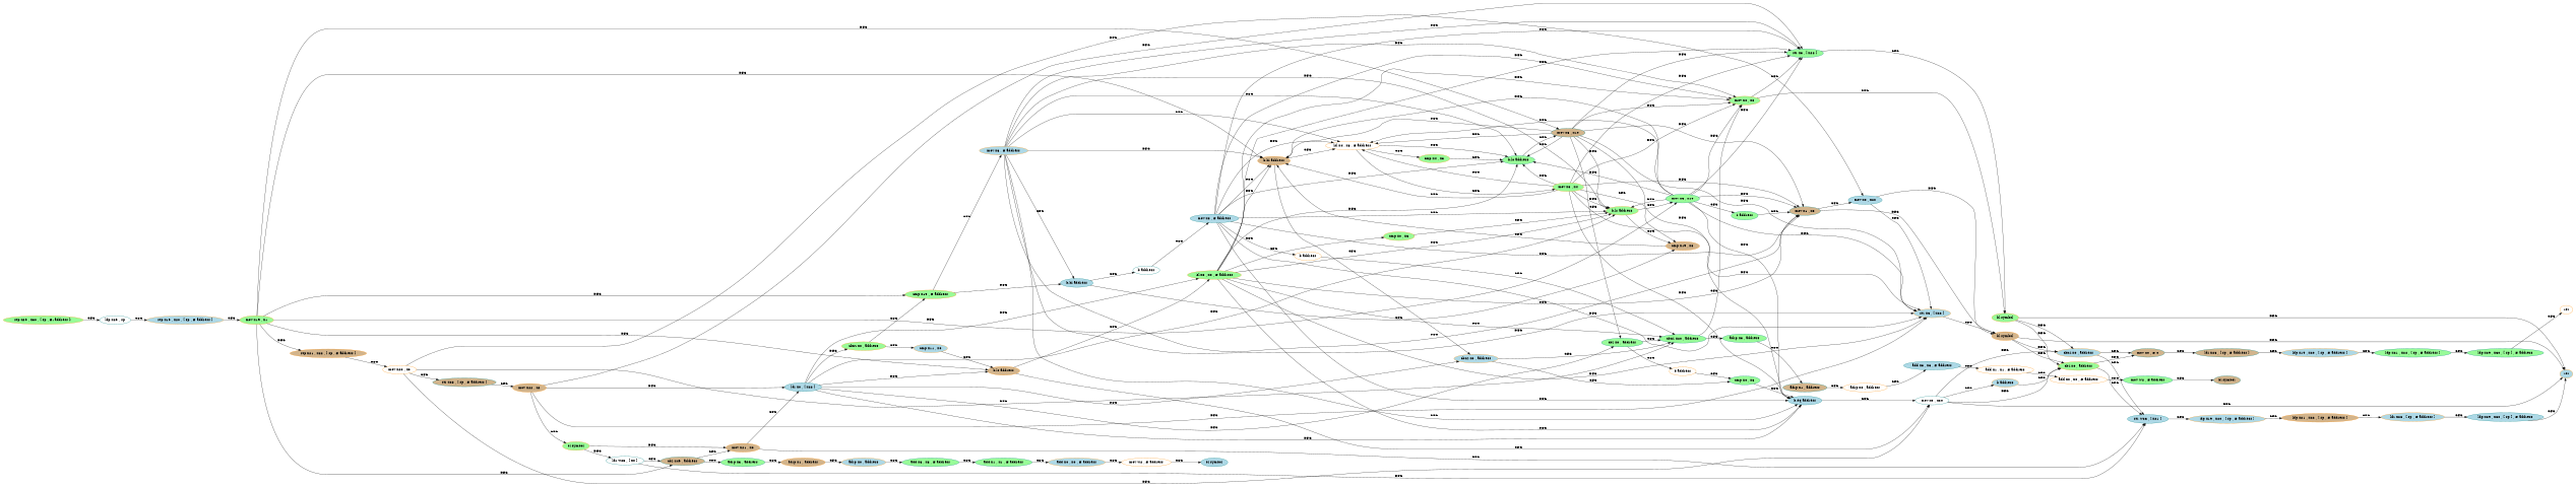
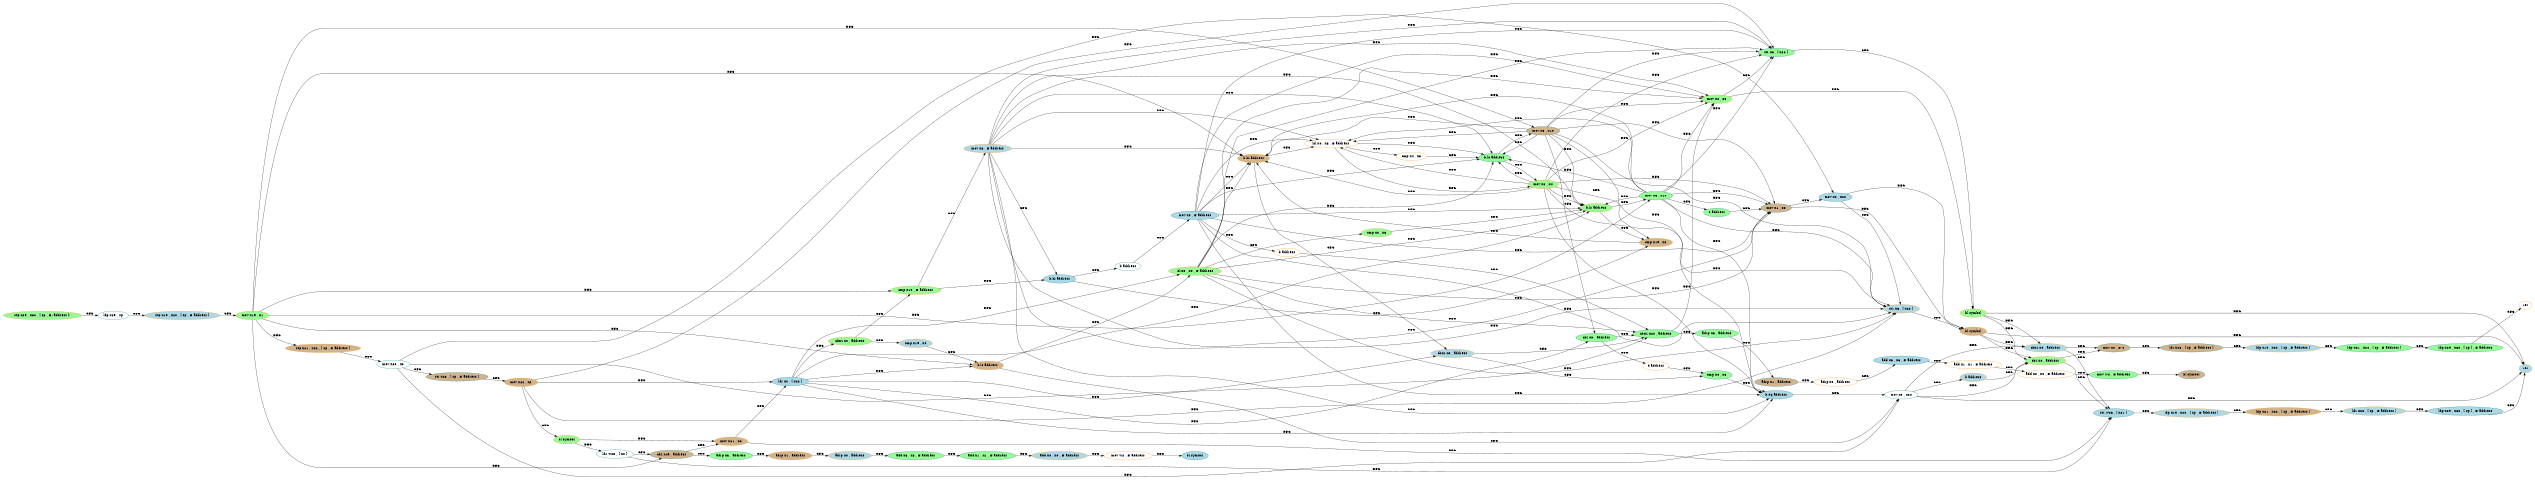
  digraph {
    rankdir=LR
    node [color=darkorange fillcolor=palegreen style=filled]
    n1 [label="stp x29 , x30 , [ sp , #- address ]!"]
    n2 [color=teal fillcolor=white label="ldp x29 , sp"]
    n3 [fillcolor=lightblue label="stp x19 , x20 , [ sp , # address ]"]
    n4 [label="mov x19 , x1"]
    n5 [fillcolor=tan label="stp x21 , x22 , [ sp , # address ]"]
    n6 [color=teal fillcolor=tan label="cbz x49 , address"]
    n7 [label="cmp x19 , # address"]
    n8 [fillcolor=tan label="b.ls address"]
    n9 [color=teal label="mov x3 , x19"]
    n10 [fillcolor=tan label="b.hi address"]
    n11 [color=teal fillcolor=tan label="mov x3 , x19"]
-   n12 [fillcolor=white label="mov x20 , x0"]
+   n12 [color=teal fillcolor=white label="mov x20 , x0"]
    n13 [fillcolor=tan label="mov x21 , x0"]
    n14 [color=teal label="adrp x3 , address"]
    n15 [fillcolor=lightblue label="mov x3 , # address"]
    n16 [color=teal fillcolor=lightblue label="b.hi address"]
    n17 [color=teal fillcolor=white label="mov x0 , x20"]
    n18 [label="lsl x3 , x0 , # address"]
    n19 [fillcolor=lightblue label="str x3 , [ x22 ]"]
    n20 [color=teal label="str x3 , [ x22 ]"]
    n21 [label="b.ls address"]
    n22 [color=teal fillcolor=lightblue label="b.eq address"]
    n23 [fillcolor=white label="lsl x4 , x3 , # address"]
    n24 [color=teal fillcolor=tan label="mov x1 , x3"]
    n25 [color=teal label="b.lo address"]
    n26 [label="mov x0 , x3"]
    n27 [color=teal label="b address"]
    n28 [fillcolor=lightblue label="cbnz x0 , address"]
    n29 [color=teal label="cbz x0 , address"]
    n30 [color=teal fillcolor=tan label="str x23 , [ sp , # address ]"]
    n31 [color=teal label="cbnz x20 , address"]
    n32 [color=teal fillcolor=lightblue label="mov x0 , x20"]
    n33 [fillcolor=tan label="mov x22 , x2"]
    n34 [fillcolor=lightblue label="b address"]
    n35 [label="cbz x0 , address"]
    n36 [fillcolor=lightblue label=ret]
    n37 [fillcolor=lightblue label="cbnz x0 , address"]
    n38 [color=teal label="adrp x3 , address"]
    n39 [fillcolor=tan label="bl symbol"]
    n40 [label="bl symbol"]
    n41 [color=teal fillcolor=lightblue label="ldr x0 , [ x22 ]"]
    n42 [color=teal fillcolor=white label="ldr w23 , [ x0 ]"]
    n43 [label="cbnz x0 , address"]
    n44 [label="bl symbol"]
    n45 [color=teal fillcolor=lightblue label="str w23 , [ x21 ]"]
    n46 [fillcolor=lightblue label="ldp x19 , x20 , [ sp , # address ]"]
    n47 [fillcolor=tan label="adrp x1 , address"]
    n48 [fillcolor=lightblue label="adrp x0 , address"]
    n49 [color=teal label="add x3 , x3 , # address"]
    n50 [color=teal label="add x1 , x1 , # address"]
    n51 [fillcolor=lightblue label="add x0 , x0 , # address"]
    n52 [fillcolor=white label="mov w2 , # address"]
    n53 [color=teal fillcolor=lightblue label="bl symbol"]
-   n54 [fillcolor=lightblue label="cmp x11 , x0"]
+   n54 [fillcolor=lightblue label="cmp x19 , x0"]
    n55 [label="cmp x0 , x3"]
    n56 [fillcolor=tan label="cmp x19 , x3"]
    n57 [color=teal label="cmp x0 , x3"]
    n58 [fillcolor=white label="b address"]
    n59 [color=teal fillcolor=white label="b address"]
    n60 [color=teal fillcolor=tan label="mov x0 , # 0"]
-   n61 [label="cmp x4 , x3"]
+   n61 [fillcolor=white label="cmp x4 , x3"]
    n62 [label="mov x3 , x4"]
    n63 [color=teal fillcolor=lightblue label="mov x3 , # address"]
    n64 [fillcolor=white label="b address"]
    n65 [color=teal fillcolor=tan label="ldr x23 , [ sp , # address ]"]
    n66 [fillcolor=lightblue label="ldp x19 , x20 , [ sp , # address ]"]
    n67 [fillcolor=tan label="ldp x21 , x22 , [ sp , # address ]"]
    n68 [color=teal fillcolor=tan label="adrp x1 , address"]
    n69 [color=teal label="ldp x21 , x22 , [ sp , # address ]"]
    n70 [color=teal label="ldp x29 , x30 , [ sp ] , # address"]
    n71 [fillcolor=white label=ret]
    n72 [fillcolor=lightblue label="ldr x23 , [ sp , # address ]"]
    n73 [color=teal fillcolor=lightblue label="ldp x29 , x30 , [ sp ] , # address"]
    n74 [fillcolor=white label="adrp x0 , address"]
    n75 [color=teal fillcolor=lightblue label="add x3 , x3 , # address"]
    n76 [fillcolor=white label="add x1 , x1 , # address"]
    n77 [fillcolor=white label="add x0 , x0 , # address"]
    n78 [color=teal label="mov w2 , # address"]
    n79 [color=teal fillcolor=tan label="bl symbol"]
    n1 -> n2 [label=CFG]
    n2 -> n3 [label=CFG]
    n3 -> n4 [label=CFG]
    n4 -> n5 [label=DFG]
    n4 -> n6 [label=DFG]
    n4 -> n7 [label=DFG]
    n4 -> n8 [label=DFG]
    n4 -> n9 [label=DFG]
    n4 -> n10 [label=DFG]
    n4 -> n11 [label=DFG]
    n5 -> n12 [label=CFG]
    n6 -> n13 [label=CFG]
    n6 -> n14 [label=CFG]
    n7 -> n15 [label=CFG]
    n7 -> n16 [label=DFG]
    n8 -> n17 [label=CFG]
    n8 -> n18 [label=CFG]
    n9 -> n10 [label=DFG]
    n9 -> n19 [label=DFG]
    n9 -> n20 [label=DFG]
    n9 -> n21 [label=DFG]
    n9 -> n22 [label=DFG]
    n9 -> n23 [label=DFG]
    n9 -> n24 [label=DFG]
    n9 -> n25 [label=DFG]
    n9 -> n26 [label=DFG]
    n9 -> n27 [label=CFG]
    n10 -> n23 [label=CFG]
    n10 -> n28 [label=CFG]
    n11 -> n10 [label=DFG]
    n11 -> n19 [label=DFG]
    n11 -> n20 [label=DFG]
    n11 -> n21 [label=DFG]
    n11 -> n22 [label=DFG]
    n11 -> n23 [label=DFG]
    n11 -> n24 [label=DFG]
    n11 -> n25 [label=DFG]
    n11 -> n26 [label=DFG]
    n11 -> n29 [label=CFG]
    n12 -> n17 [label=DFG]
    n12 -> n30 [label=CFG]
    n12 -> n31 [label=DFG]
    n12 -> n32 [label=DFG]
    n13 -> n41 [label=CFG]
    n13 -> n45 [label=DFG]
    n14 -> n47 [label=CFG]
    n15 -> n10 [label=DFG]
    n15 -> n16 [label=CFG]
    n15 -> n19 [label=DFG]
    n15 -> n20 [label=DFG]
    n15 -> n21 [label=DFG]
    n15 -> n22 [label=DFG]
    n15 -> n23 [label=DFG]
    n15 -> n24 [label=DFG]
    n15 -> n25 [label=DFG]
    n15 -> n26 [label=DFG]
    n16 -> n56 [label=CFG]
    n16 -> n59 [label=CFG]
    n17 -> n34 [label=CFG]
    n17 -> n35 [label=DFG]
    n17 -> n36 [label=DFG]
    n17 -> n37 [label=DFG]
    n18 -> n10 [label=DFG]
    n18 -> n19 [label=DFG]
    n18 -> n20 [label=DFG]
    n18 -> n21 [label=DFG]
-   n18 -> n22 [label=DFG]
    n18 -> n24 [label=DFG]
    n18 -> n25 [label=DFG]
    n18 -> n26 [label=DFG]
    n18 -> n31 [label=DFG]
    n18 -> n55 [label=CFG]
    n19 -> n39 [label=CFG]
    n20 -> n44 [label=CFG]
    n21 -> n9 [label=CFG]
    n21 -> n56 [label=CFG]
    n22 -> n17 [label=CFG]
    n23 -> n25 [label=DFG]
    n23 -> n61 [label=CFG]
-   n23 -> n62 [label=CFG]
+   n23 -> n62 [label=DFG]
    n24 -> n32 [label=CFG]
    n24 -> n39 [label=DFG]
    n25 -> n11 [label=CFG]
+   n25 -> n62 [label=CFG]
    n26 -> n20 [label=CFG]
    n26 -> n44 [label=DFG]
    n27 -> n24 [label=CFG]
    n28 -> n31 [label=CFG]
    n28 -> n57 [label=CFG]
    n29 -> n31 [label=CFG]
    n29 -> n58 [label=CFG]
    n30 -> n33 [label=CFG]
-   n31 -> n26 [label=CFG]
+   n31 -> n26 [label=DFG]
    n31 -> n38 [label=CFG]
    n32 -> n19 [label=CFG]
    n32 -> n39 [label=DFG]
    n33 -> n19 [label=DFG]
    n33 -> n20 [label=DFG]
    n33 -> n40 [label=CFG]
    n33 -> n41 [label=DFG]
    n34 -> n35 [label=CFG]
    n35 -> n45 [label=CFG]
    n35 -> n60 [label=CFG]
    n37 -> n45 [label=CFG]
    n37 -> n60 [label=CFG]
    n38 -> n68 [label=CFG]
    n39 -> n35 [label=DFG]
    n39 -> n36 [label=DFG]
    n39 -> n37 [label=DFG]
    n40 -> n13 [label=DFG]
    n40 -> n42 [label=DFG]
    n41 -> n8 [label=DFG]
    n41 -> n18 [label=DFG]
    n41 -> n21 [label=DFG]
    n41 -> n22 [label=DFG]
    n41 -> n28 [label=DFG]
    n41 -> n29 [label=DFG]
    n41 -> n43 [label=DFG]
    n42 -> n6 [label=CFG]
    n42 -> n45 [label=DFG]
    n43 -> n7 [label=CFG]
    n43 -> n54 [label=CFG]
    n44 -> n35 [label=DFG]
    n44 -> n36 [label=DFG]
    n44 -> n37 [label=DFG]
    n45 -> n46 [label=CFG]
    n46 -> n67 [label=CFG]
    n47 -> n48 [label=CFG]
    n48 -> n49 [label=CFG]
    n49 -> n50 [label=CFG]
    n50 -> n51 [label=CFG]
    n51 -> n52 [label=CFG]
    n52 -> n53 [label=CFG]
    n54 -> n8 [label=CFG]
    n55 -> n21 [label=CFG]
    n56 -> n10 [label=CFG]
    n57 -> n22 [label=CFG]
    n58 -> n57 [label=CFG]
    n59 -> n63 [label=CFG]
    n60 -> n65 [label=CFG]
    n61 -> n25 [label=CFG]
    n62 -> n10 [label=DFG]
    n62 -> n19 [label=DFG]
    n62 -> n20 [label=DFG]
    n62 -> n21 [label=DFG]
    n62 -> n22 [label=DFG]
    n62 -> n23 [label=DFG]
    n62 -> n24 [label=DFG]
    n62 -> n25 [label=DFG]
    n62 -> n26 [label=DFG]
    n62 -> n56 [label=CFG]
    n63 -> n10 [label=DFG]
    n63 -> n19 [label=DFG]
    n63 -> n20 [label=DFG]
    n63 -> n21 [label=DFG]
    n63 -> n22 [label=DFG]
    n63 -> n23 [label=DFG]
    n63 -> n24 [label=DFG]
    n63 -> n25 [label=DFG]
    n63 -> n26 [label=DFG]
    n63 -> n64 [label=CFG]
    n64 -> n31 [label=CFG]
    n65 -> n66 [label=CFG]
    n66 -> n69 [label=CFG]
    n67 -> n72 [label=CFG]
    n68 -> n74 [label=CFG]
    n69 -> n70 [label=CFG]
    n70 -> n71 [label=CFG]
    n72 -> n73 [label=CFG]
    n73 -> n36 [label=CFG]
    n74 -> n75 [label=CFG]
    n75 -> n76 [label=CFG]
    n76 -> n77 [label=CFG]
    n77 -> n78 [label=CFG]
    n78 -> n79 [label=CFG]
  }
